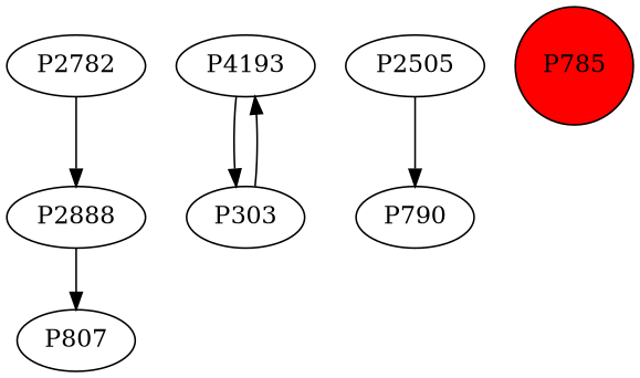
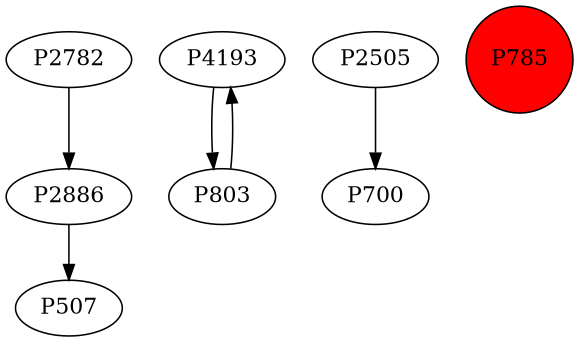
  digraph {
    n1 [label=P2782]
-   P2886 [label=P2888]
-   P807
+   P2886
+   P807 [label=P507]
    n4 [label=P4193]
-   P803 [label=P303]
+   P803
    P2505
-   P790
+   P790 [label=P700]
    P785 [fillcolor=red shape=circle style=filled]
    n1 -> P2886
    P2886 -> P807
    n4 -> P803
    P803 -> n4
    P2505 -> P790
  }
